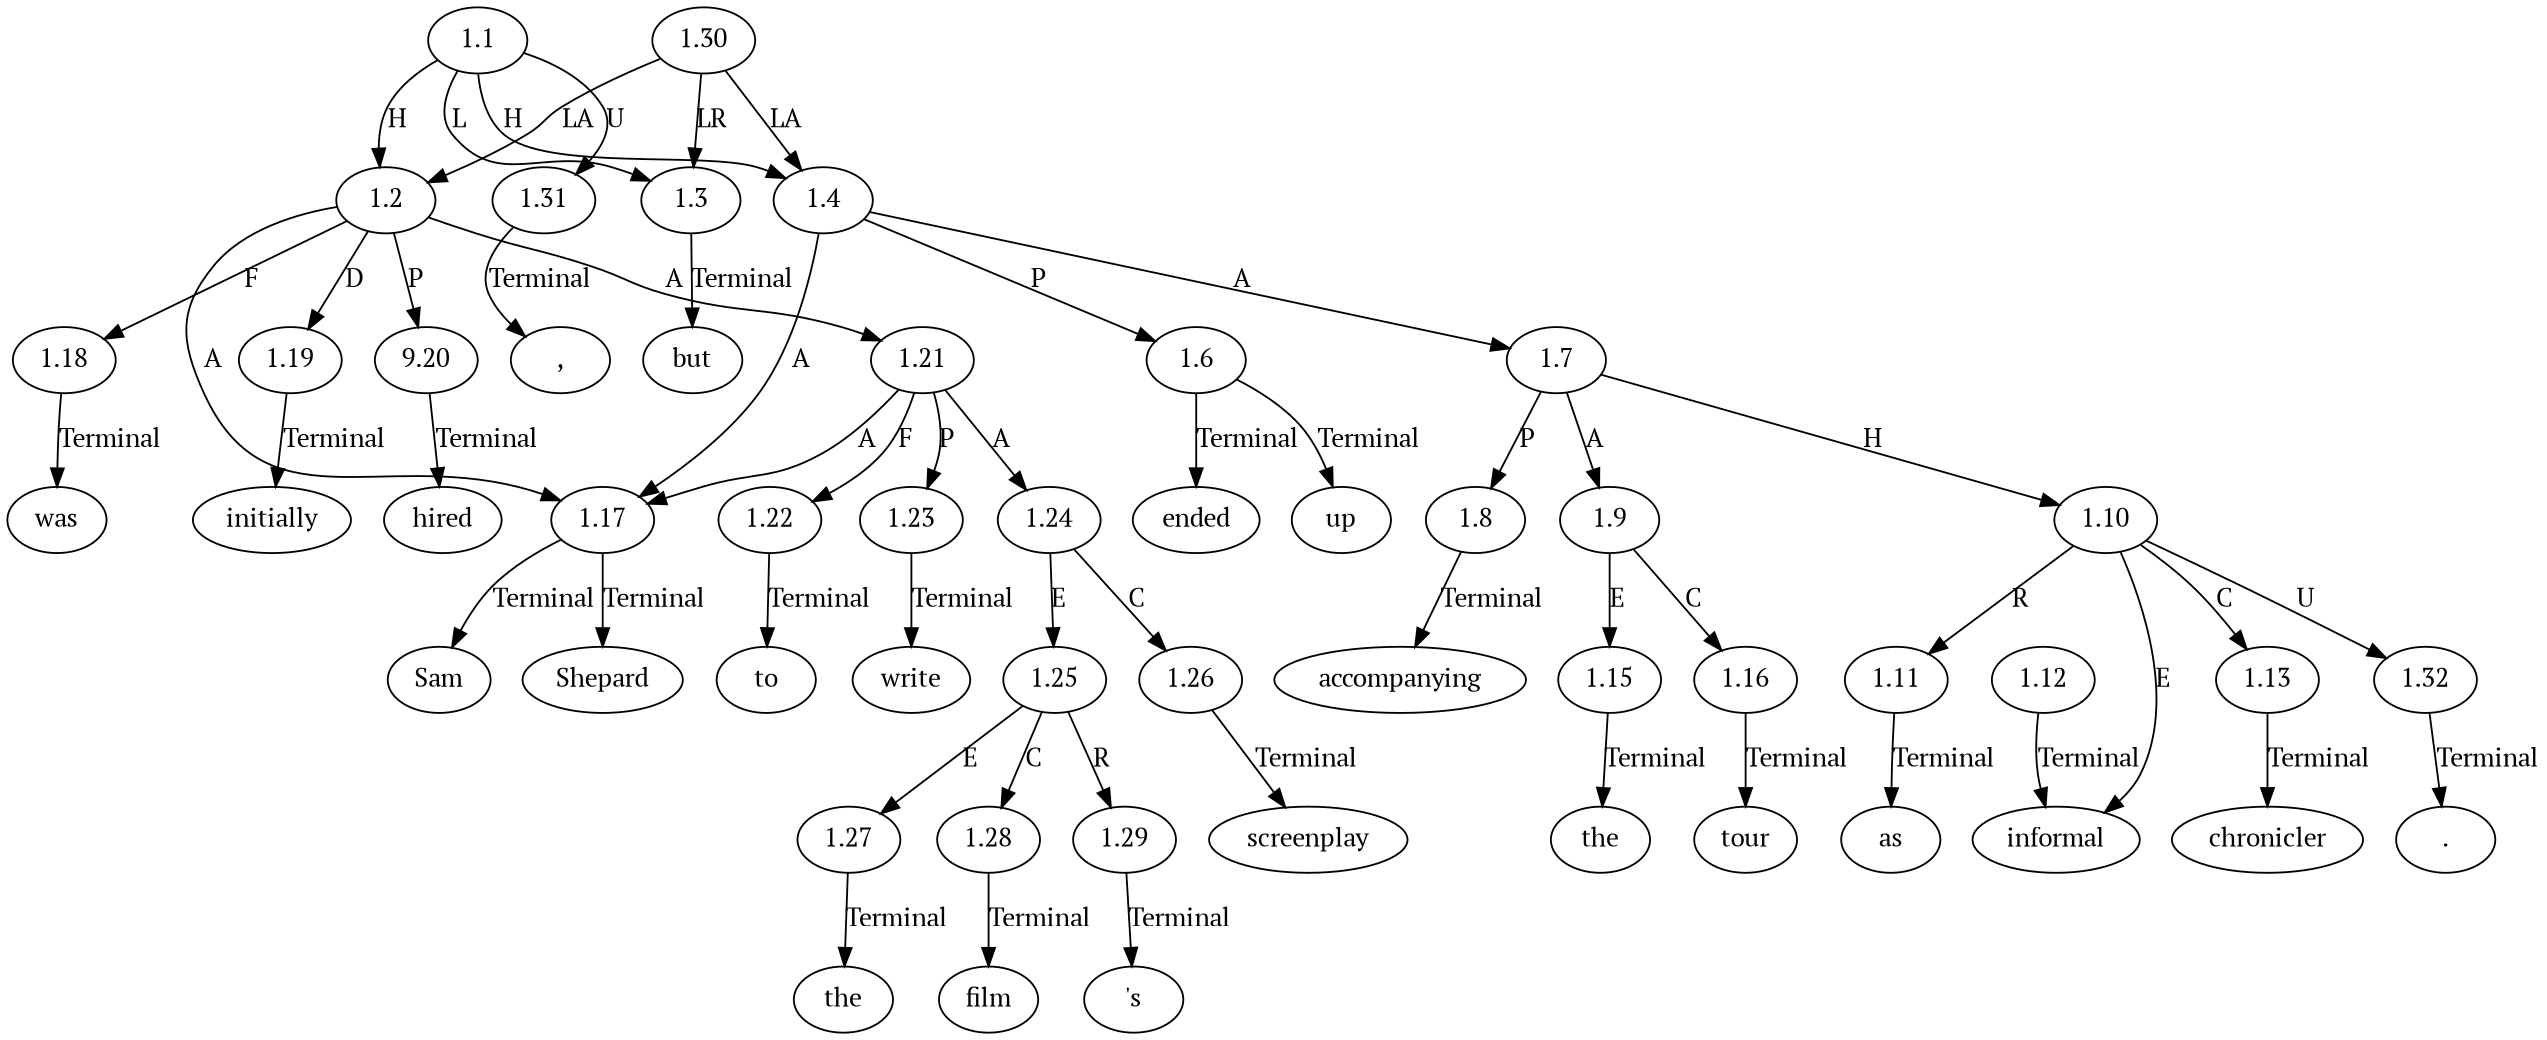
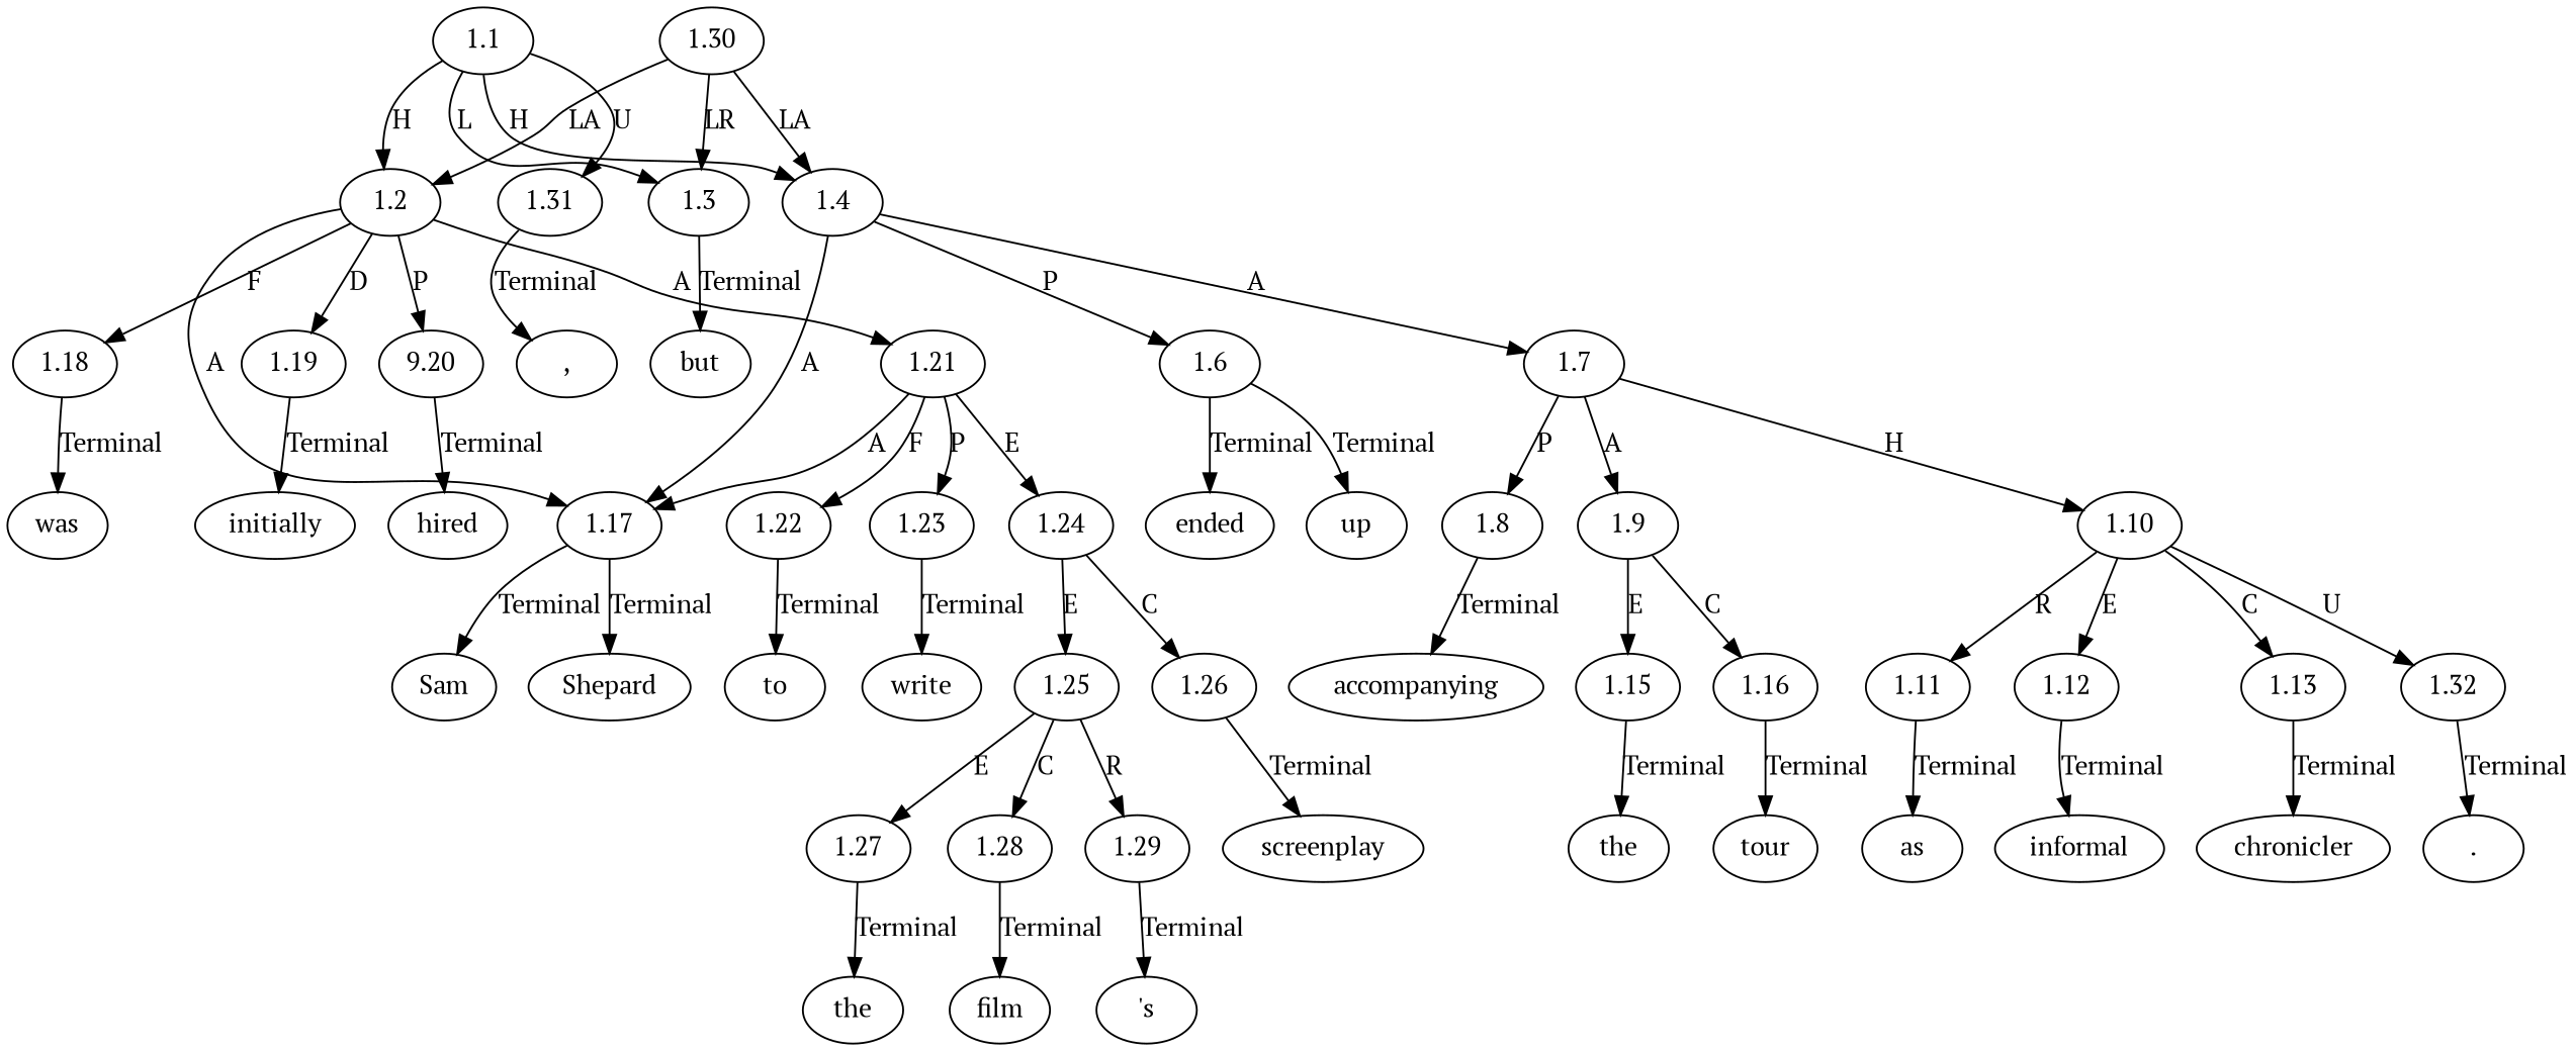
  digraph {
    fontname="PT Serif"
    node [fontname="PT Serif" ordering=out]
    edge [fontname="PT Serif" ordering=out]
    n1 [label=Sam]
    n2 [label="'s"]
    n3 [label=screenplay]
    n4 [label=","]
    n5 [label=but]
    n6 [label=ended]
    n7 [label=up]
    n8 [label=accompanying]
    n9 [label=the]
    n10 [label=tour]
    n11 [label=as]
    n12 [label=Shepard]
    n13 [label=informal]
    n14 [label=chronicler]
    n15 [label="."]
    n16 [label=was]
    n17 [label=initially]
    n18 [label=hired]
    n19 [label=to]
    n20 [label=write]
    n21 [label=the]
    n22 [label=film]
    n23 [label=1.1]
    n24 [label=1.2]
    n25 [label=1.3]
    n26 [label=1.4]
    n27 [label=1.31]
    n28 [label=1.17]
    n29 [label=1.18]
    n30 [label=1.19]
    n31 [label=9.20]
    n32 [label=1.21]
    n33 [label=1.6]
    n34 [label=1.7]
    n35 [label=1.22]
    n36 [label=1.23]
    n37 [label=1.24]
    n38 [label=1.8]
    n39 [label=1.9]
    n40 [label=1.10]
    n41 [label=1.15]
    n42 [label=1.16]
    n43 [label=1.11]
    n44 [label=1.12]
    n45 [label=1.13]
    n46 [label=1.32]
    n47 [label=1.25]
    n48 [label=1.26]
    n49 [label=1.27]
    n50 [label=1.28]
    n51 [label=1.29]
    n52 [label=1.30]
    n23 -> n24 [label=H]
    n23 -> n25 [label=L]
    n23 -> n26 [label=H]
    n23 -> n27 [label=U]
    n24 -> n28 [label=A]
    n24 -> n29 [label=F]
    n24 -> n30 [label=D]
    n24 -> n31 [label=P]
    n24 -> n32 [label=A]
    n25 -> n5 [label=Terminal]
    n26 -> n28 [label=A]
    n26 -> n33 [label=P]
    n26 -> n34 [label=A]
    n27 -> n4 [label=Terminal]
    n28 -> n1 [label=Terminal]
    n28 -> n12 [label=Terminal]
    n29 -> n16 [label=Terminal]
    n30 -> n17 [label=Terminal]
    n31 -> n18 [label=Terminal]
    n32 -> n28 [label=A]
    n32 -> n35 [label=F]
    n32 -> n36 [label=P]
-   n32 -> n37 [label=A]
+   n32 -> n37 [label=E]
    n33 -> n6 [label=Terminal]
    n33 -> n7 [label=Terminal]
    n34 -> n38 [label=P]
    n34 -> n39 [label=A]
    n34 -> n40 [label=H]
    n35 -> n19 [label=Terminal]
    n36 -> n20 [label=Terminal]
    n37 -> n47 [label=E]
    n37 -> n48 [label=C]
    n38 -> n8 [label=Terminal]
    n39 -> n41 [label=E]
    n39 -> n42 [label=C]
    n40 -> n43 [label=R]
-   n40 -> n13 [label=E]
+   n40 -> n44 [label=E]
    n40 -> n45 [label=C]
    n40 -> n46 [label=U]
    n41 -> n9 [label=Terminal]
    n42 -> n10 [label=Terminal]
    n43 -> n11 [label=Terminal]
    n44 -> n13 [label=Terminal]
    n45 -> n14 [label=Terminal]
    n46 -> n15 [label=Terminal]
    n47 -> n49 [label=E]
    n47 -> n50 [label=C]
    n47 -> n51 [label=R]
    n48 -> n3 [label=Terminal]
    n49 -> n21 [label=Terminal]
    n50 -> n22 [label=Terminal]
    n51 -> n2 [label=Terminal]
    n52 -> n24 [label=LA]
    n52 -> n25 [label=LR]
    n52 -> n26 [label=LA]
  }
